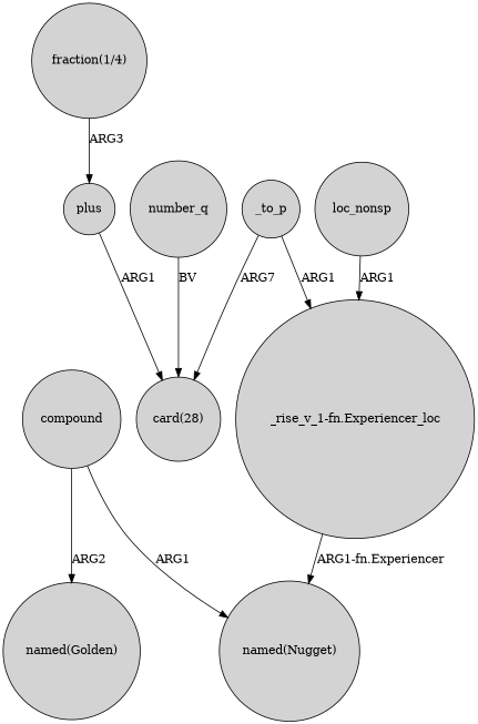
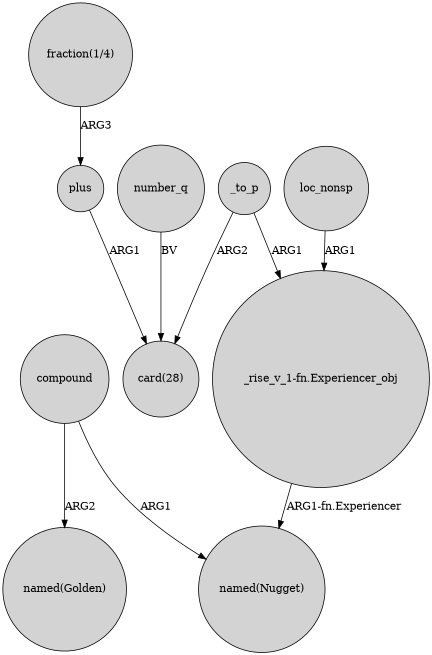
  digraph {
    node [shape=circle style=filled]
    _to_p
    "card(28)"
-   "_rise_v_1-fn.Experiencer_obj" [label="_rise_v_1-fn.Experiencer_loc"]
+   "_rise_v_1-fn.Experiencer_obj"
    "named(Nugget)"
    plus
    "fraction(1/4)"
    number_q
    loc_nonsp
    compound
    "named(Golden)"
-   _to_p -> "card(28)" [label=ARG7]
+   _to_p -> "card(28)" [label=ARG2]
    _to_p -> "_rise_v_1-fn.Experiencer_obj" [label=ARG1]
    "_rise_v_1-fn.Experiencer_obj" -> "named(Nugget)" [label="ARG1-fn.Experiencer"]
    plus -> "card(28)" [label=ARG1]
    "fraction(1/4)" -> plus [label=ARG3]
    number_q -> "card(28)" [label=BV]
    loc_nonsp -> "_rise_v_1-fn.Experiencer_obj" [label=ARG1]
    compound -> "named(Nugget)" [label=ARG1]
    compound -> "named(Golden)" [label=ARG2]
  }
